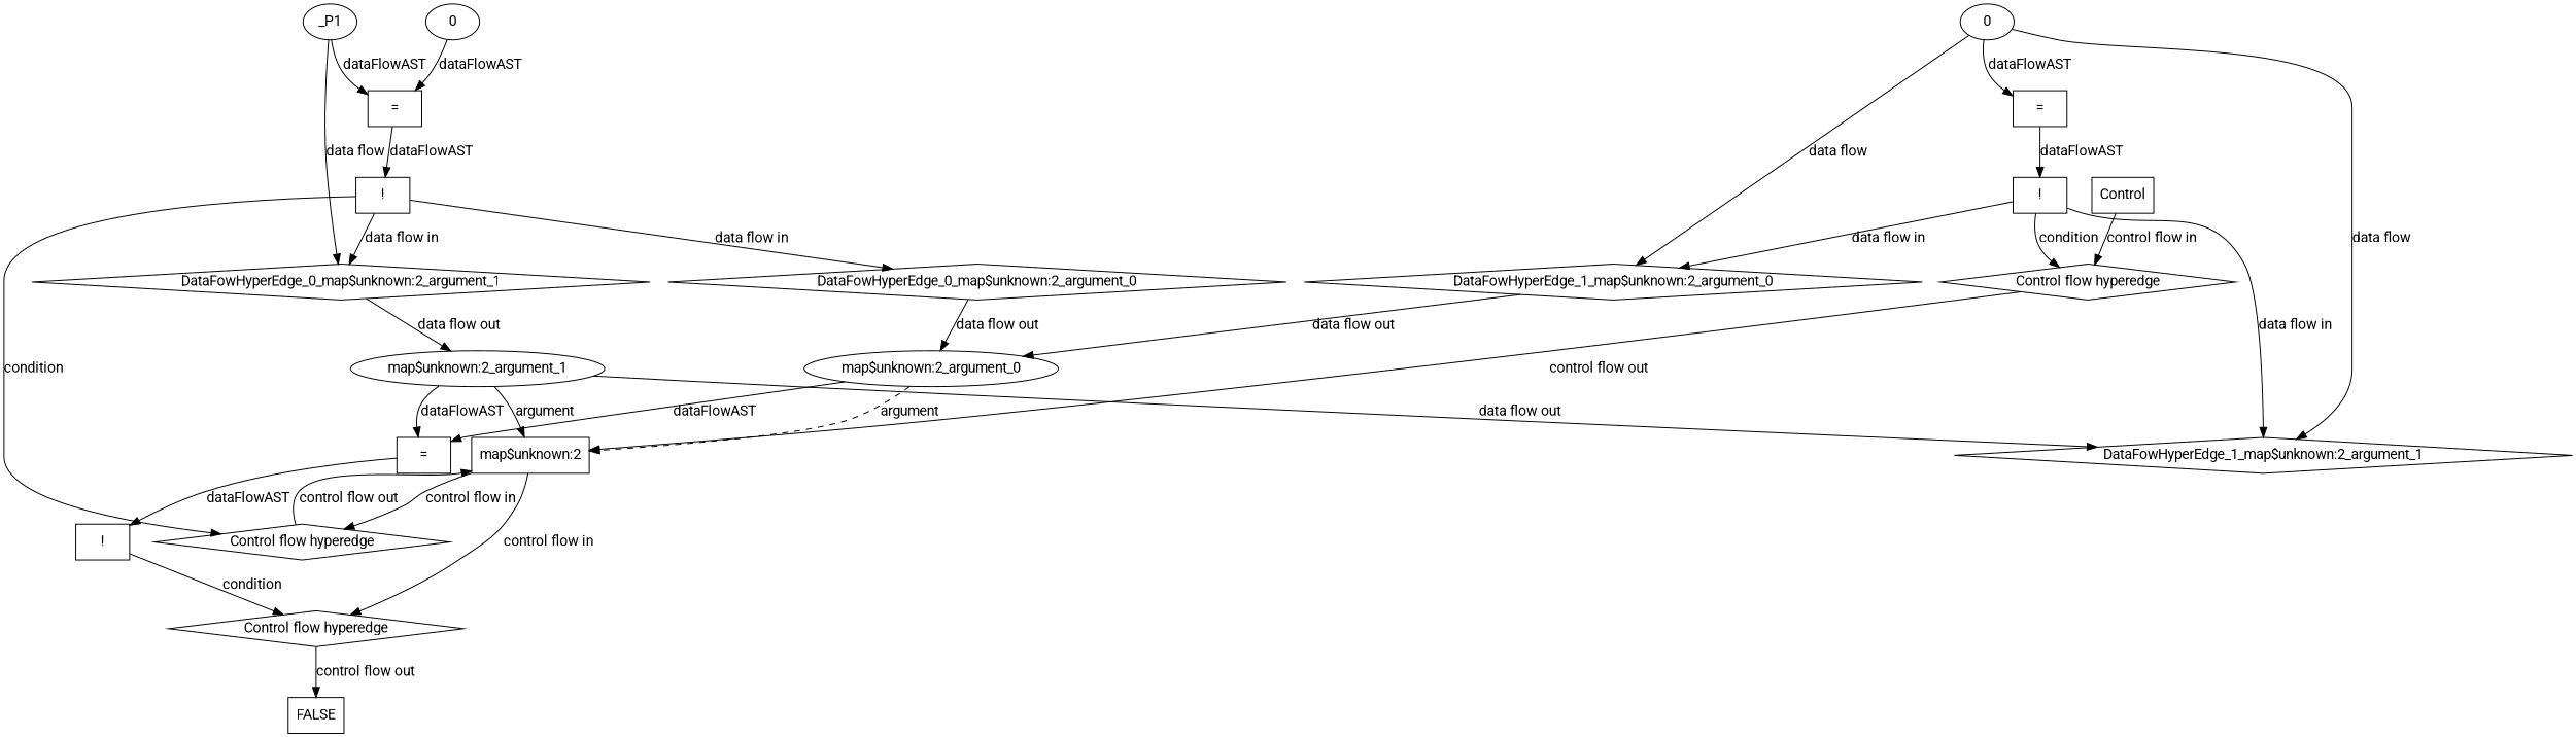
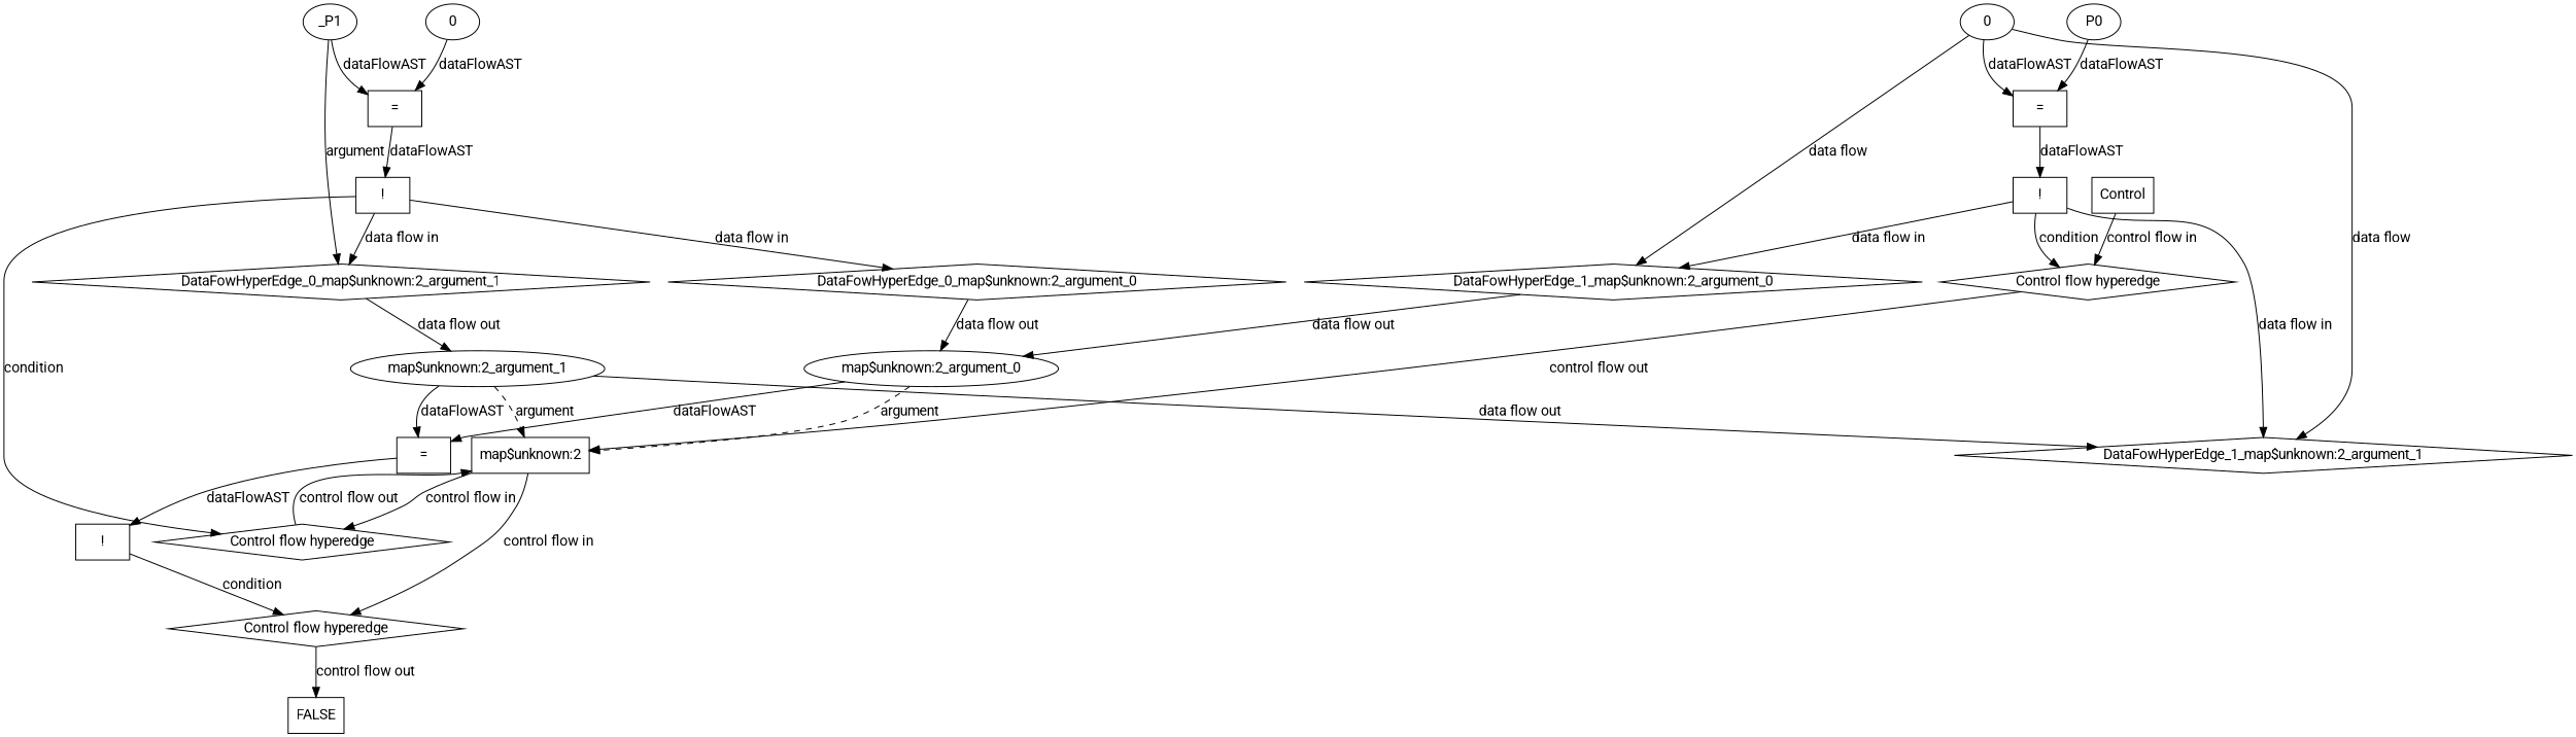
  digraph {
    fontname=Roboto
    node [fontname=Roboto shape=rect]
    edge [fontname=Roboto]
    n1 [label="map$unknown:2" nodeName="map$unknown:2"]
    n2 [label="Control flow hyperedge" nodeName=ControlFowHyperEdge_0 shape=diamond]
    n3 [label="Control flow hyperedge" nodeName=ControlFowHyperEdge_2 shape=diamond]
    n4 [label=FALSE nodeName=FALSE]
    n5 [label=Control nodeName=Initial]
    n6 [label="Control flow hyperedge" nodeName=ControlFowHyperEdge_1 shape=diamond]
    n7 [label="map$unknown:2_argument_0" nodeName=argument0 shape=oval]
    n8 [label="=" nodeName="xxxFALSE___map$unknown:2_2xxxguard_0_node_1"]
    n9 [label="!" nodeName="xxxFALSE___map$unknown:2_2xxxguard_0_node_0"]
    n10 [label="map$unknown:2_argument_1" nodeName=argument1 shape=oval]
    n11 [label="DataFowHyperEdge_1_map$unknown:2_argument_1" nodeName="DataFowHyperEdge_1_map$unknown:2_argument_1" shape=diamond]
    n12 [label="!" nodeName="xxxmap$unknown:2___map$unknown:2_0xxxguard_0_node_0"]
    n13 [label="DataFowHyperEdge_0_map$unknown:2_argument_1" nodeName="DataFowHyperEdge_0_map$unknown:2_argument_1" shape=diamond]
    n14 [label="DataFowHyperEdge_0_map$unknown:2_argument_0" nodeName="DataFowHyperEdge_0_map$unknown:2_argument_0" shape=diamond]
    n15 [label="=" nodeName="xxxmap$unknown:2___map$unknown:2_0xxxguard_0_node_1"]
    n16 [label=0 nodeName="xxxmap$unknown:2___map$unknown:2_0xxxguard_0_node_3" shape=""]
    n17 [label=_P1 nodeName="xxxmap$unknown:2___map$unknown:2_0xxxdataFlow_0_node_0" shape=""]
    n18 [label="!" nodeName="xxxmap$unknown:2___Initial_1xxxguard_0_node_0"]
    n19 [label="DataFowHyperEdge_1_map$unknown:2_argument_0" nodeName="DataFowHyperEdge_1_map$unknown:2_argument_0" shape=diamond]
    n20 [label="=" nodeName="xxxmap$unknown:2___Initial_1xxxguard_0_node_1"]
+   n21 [label=P0 nodeName="xxxmap$unknown:2___Initial_1xxxguard_0_node_2" shape=""]
    n22 [label=0 nodeName="xxxmap$unknown:2___Initial_1xxxdataFlow_0_node_0" shape=""]
    n1 -> n2 [label="control flow in"]
    n1 -> n3 [label="control flow in"]
    n2 -> n1 [label="control flow out"]
    n3 -> n4 [label="control flow out"]
    n5 -> n6 [label="control flow in"]
    n6 -> n1 [label="control flow out"]
    n7 -> n1 [label=argument style=dashed]
    n7 -> n8 [label=dataFlowAST]
    n8 -> n9 [label=dataFlowAST]
    n9 -> n3 [label=condition]
-   n10 -> n1 [label=argument style=solid]
+   n10 -> n1 [label=argument style=dashed]
    n10 -> n8 [label=dataFlowAST]
    n10 -> n11 [label="data flow out"]
    n12 -> n2 [label=condition]
    n12 -> n13 [label="data flow in"]
    n12 -> n14 [label="data flow in"]
    n13 -> n10 [label="data flow out"]
    n14 -> n7 [label="data flow out"]
    n15 -> n12 [label=dataFlowAST]
    n16 -> n15 [label=dataFlowAST]
-   n17 -> n13 [label="data flow"]
+   n17 -> n13 [label=argument]
    n17 -> n15 [label=dataFlowAST]
    n18 -> n6 [label=condition]
    n18 -> n11 [label="data flow in"]
    n18 -> n19 [label="data flow in"]
    n19 -> n7 [label="data flow out"]
    n20 -> n18 [label=dataFlowAST]
+   n21 -> n20 [label=dataFlowAST]
    n22 -> n11 [label="data flow"]
    n22 -> n19 [label="data flow"]
    n22 -> n20 [label=dataFlowAST]
  }
